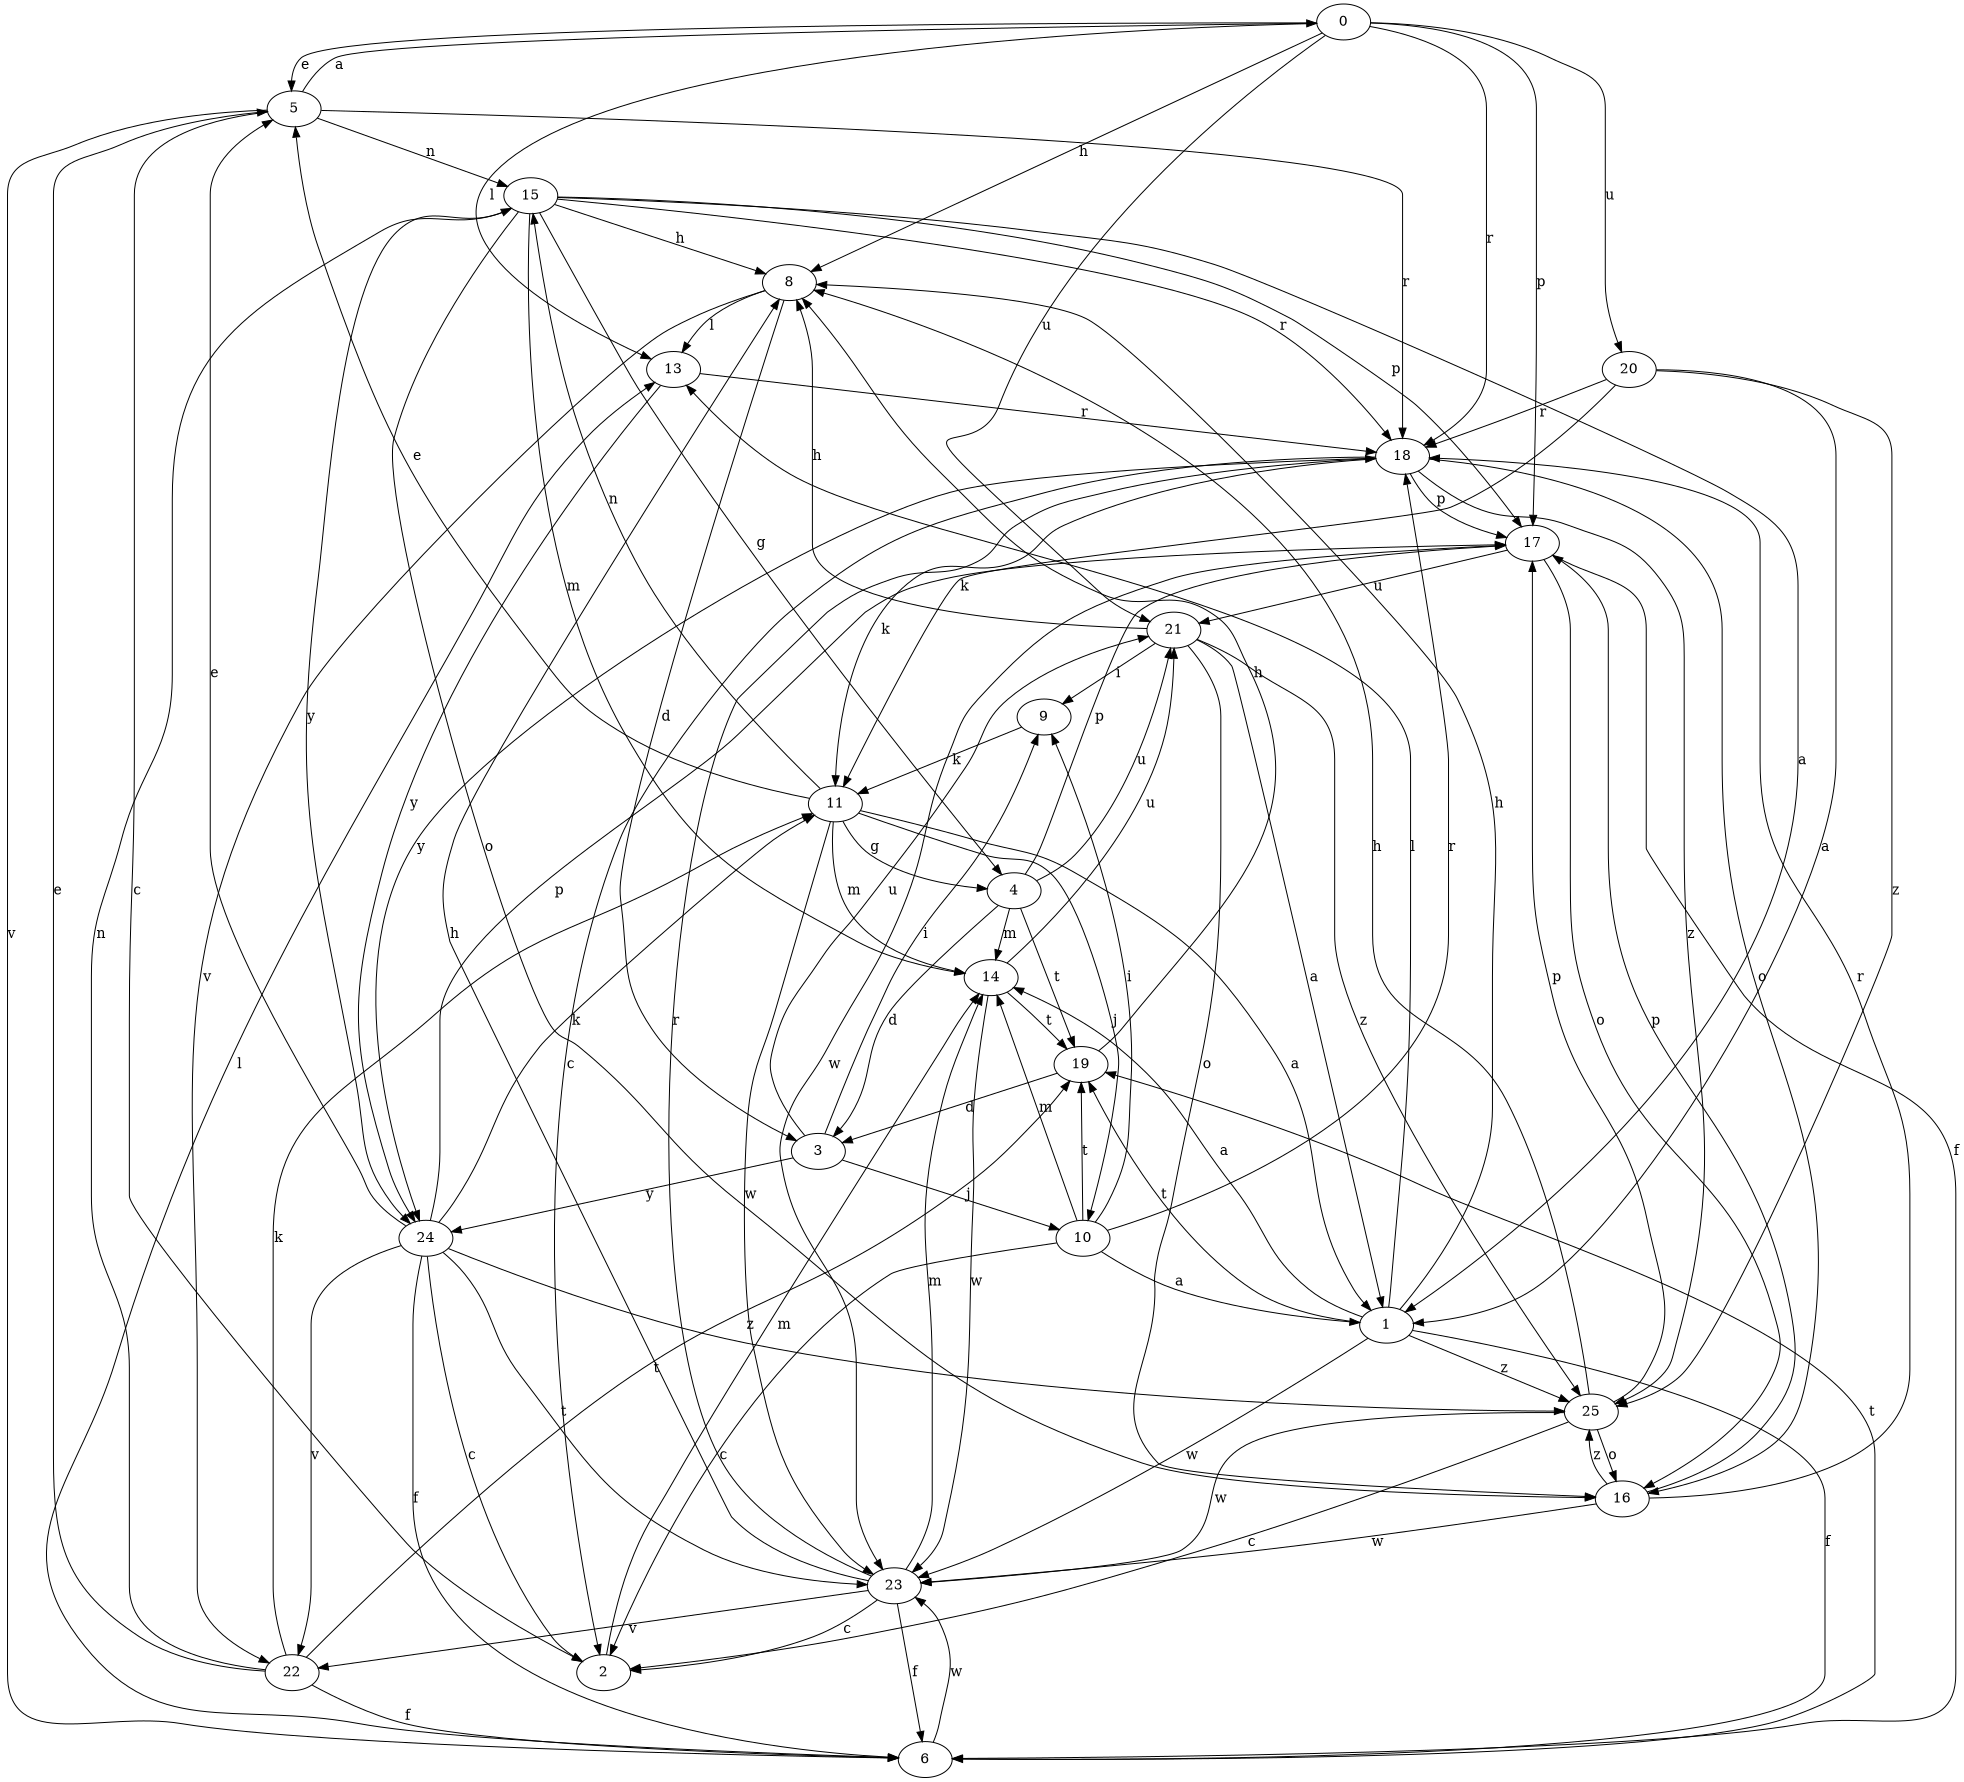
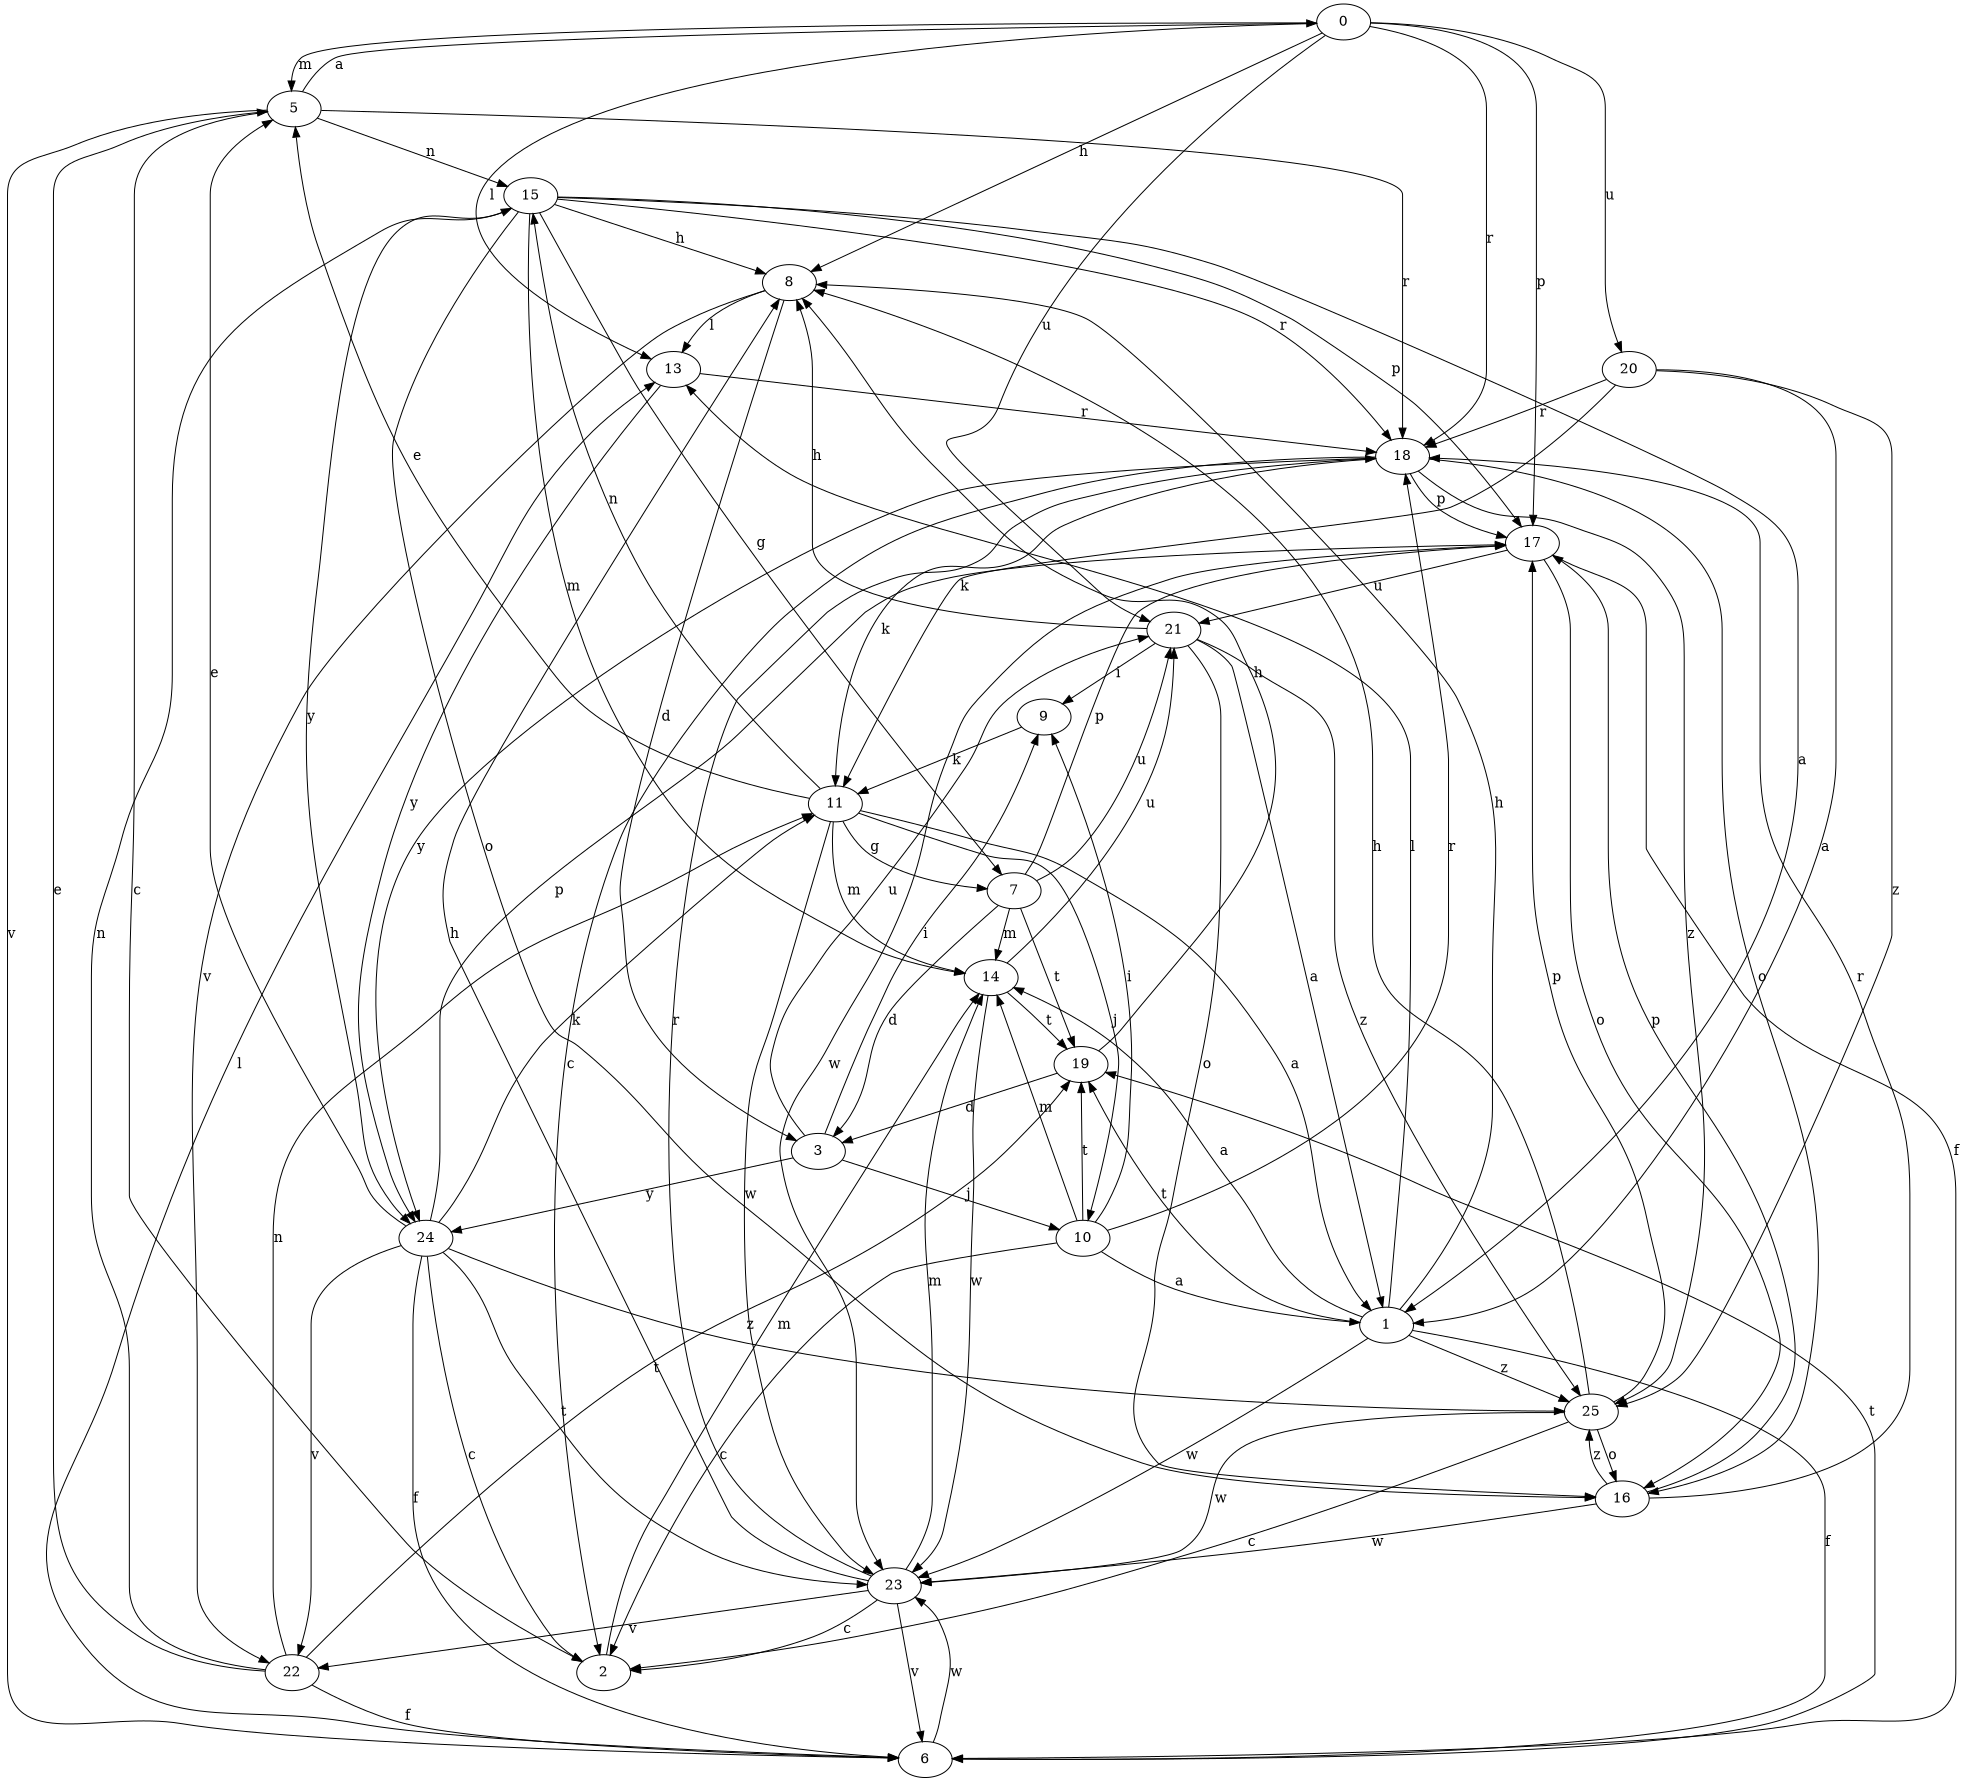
  strict digraph {
    0
    5
    8
    13
    17
    18
    20
    21
    6
    2
    15
    3
    22
    24
    23
    16
    25
    11
    1
    9
    19
    14
    10
-   7 [label=4]
-   0 -> 5 [label=e]
+   7
+   0 -> 5 [label=m]
    0 -> 8 [label=h]
    0 -> 13 [label=l]
    0 -> 17 [label=p]
    0 -> 18 [label=r]
    0 -> 20 [label=u]
    0 -> 21 [label=u]
    5 -> 0 [label=a]
    5 -> 18 [label=r]
    5 -> 6 [label=v]
    5 -> 2 [label=c]
    5 -> 15 [label=n]
    8 -> 13 [label=l]
    8 -> 3 [label=d]
    8 -> 22 [label=v]
    13 -> 18 [label=r]
    13 -> 24 [label=y]
    17 -> 21 [label=u]
    17 -> 6 [label=f]
    17 -> 23 [label=w]
    17 -> 16 [label=o]
    18 -> 17 [label=p]
    18 -> 2 [label=c]
    18 -> 24 [label=y]
    18 -> 16 [label=o]
    18 -> 25 [label=z]
    18 -> 11 [label=k]
    20 -> 18 [label=r]
    20 -> 25 [label=z]
    20 -> 11 [label=k]
    20 -> 1 [label=a]
    21 -> 8 [label=h]
    21 -> 16 [label=o]
    21 -> 25 [label=z]
    21 -> 1 [label=a]
    21 -> 9 [label=i]
    6 -> 13 [label=l]
    6 -> 23 [label=w]
    6 -> 19 [label=t]
    2 -> 14 [label=m]
    15 -> 8 [label=h]
    15 -> 17 [label=p]
    15 -> 18 [label=r]
    15 -> 24 [label=y]
    15 -> 16 [label=o]
    15 -> 1 [label=a]
    15 -> 14 [label=m]
    15 -> 7 [label=g]
    3 -> 21 [label=u]
    3 -> 24 [label=y]
    3 -> 9 [label=i]
    3 -> 10 [label=j]
    22 -> 5 [label=e]
    22 -> 6 [label=f]
    22 -> 15 [label=n]
-   22 -> 11 [label=k]
+   22 -> 11 [label=n]
    22 -> 19 [label=t]
    24 -> 5 [label=e]
    24 -> 17 [label=p]
    24 -> 6 [label=f]
    24 -> 2 [label=c]
    24 -> 22 [label=v]
    24 -> 23 [label=t]
    24 -> 25 [label=z]
    24 -> 11 [label=k]
    23 -> 8 [label=h]
    23 -> 18 [label=r]
-   23 -> 6 [label=f]
+   23 -> 6 [label=v]
    23 -> 2 [label=c]
    23 -> 22 [label=v]
    23 -> 14 [label=m]
    16 -> 17 [label=p]
    16 -> 18 [label=r]
    16 -> 23 [label=w]
    16 -> 25 [label=z]
    25 -> 8 [label=h]
    25 -> 17 [label=p]
    25 -> 2 [label=c]
    25 -> 23 [label=w]
    25 -> 16 [label=o]
    11 -> 5 [label=e]
    11 -> 15 [label=n]
    11 -> 23 [label=w]
    11 -> 1 [label=a]
    11 -> 14 [label=m]
    11 -> 10 [label=j]
    11 -> 7 [label=g]
    1 -> 8 [label=h]
    1 -> 13 [label=l]
    1 -> 6 [label=f]
    1 -> 23 [label=w]
    1 -> 25 [label=z]
    1 -> 19 [label=t]
    1 -> 14 [label=a]
    9 -> 11 [label=k]
    19 -> 8 [label=h]
    19 -> 3 [label=d]
    14 -> 21 [label=u]
    14 -> 23 [label=w]
    14 -> 19 [label=t]
    10 -> 18 [label=r]
    10 -> 2 [label=c]
    10 -> 1 [label=a]
    10 -> 9 [label=i]
    10 -> 19 [label=t]
    10 -> 14 [label=m]
    7 -> 17 [label=p]
    7 -> 21 [label=u]
    7 -> 3 [label=d]
    7 -> 19 [label=t]
    7 -> 14 [label=m]
  }
